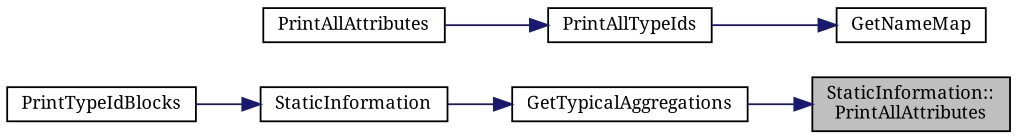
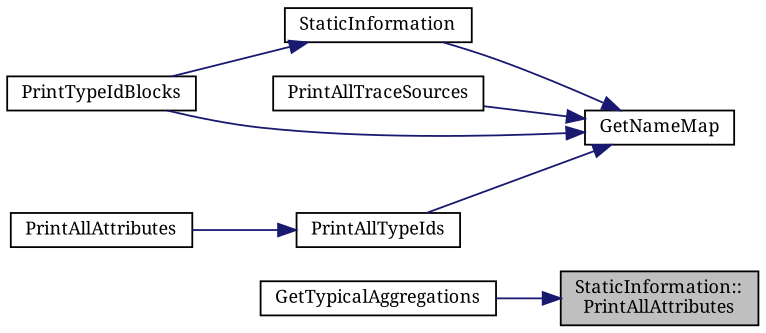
  digraph {
    fontname="Noto Serif"
    rankdir=RL
    node [color=black fillcolor=white fontname="Noto Serif" fontsize=10 shape=record style=filled]
    edge [color=midnightblue dir=back fontname="Noto Serif" fontsize=10 labelfontname=Helvetica labelfontsize=10 style=solid]
    n1 [fillcolor=grey75 fontcolor=black height=0.2 label="StaticInformation::\lPrintAllAttributes" width=0.4]
    n2 [height=0.2 label=GetTypicalAggregations width=0.4]
    n3 [height=0.2 label=StaticInformation width=0.4]
    n4 [height=0.2 label=GetNameMap width=0.4]
+   n5 [height=0.2 label=PrintAllTraceSources width=0.4]
    n6 [height=0.2 label=PrintAllTypeIds width=0.4]
    n7 [height=0.2 label=PrintTypeIdBlocks width=0.4]
    n8 [height=0.2 label=PrintAllAttributes width=0.4]
    n1 -> n2
-   n2 -> n3
+   n4 -> n3
    n3 -> n7
+   n4 -> n5
    n4 -> n6
+   n4 -> n7
    n6 -> n8
  }
